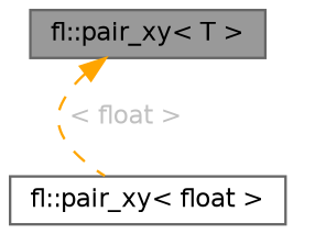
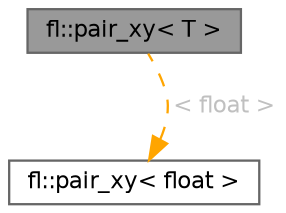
  digraph {
    node [color=gray40 fontname=Helvetica fontsize=10 shape=box style=filled]
    n1 [fillcolor=grey60 fontcolor=black height=0.2 label="fl::pair_xy\< T \>" width=0.4]
    n2 [fillcolor=white height=0.2 label="fl::pair_xy\< float \>" width=0.4]
-   n1 -> n2 [color=orange dir=back fontcolor=grey fontname=Helvetica fontsize=10 label=" \< float \>" labelfontname=Helvetica labelfontsize=10 style=dashed]
+   n2 -> n1 [color=orange dir=back fontcolor=grey fontname=Helvetica fontsize=10 label=" \< float \>" labelfontname=Helvetica labelfontsize=10 style=dashed]
  }
